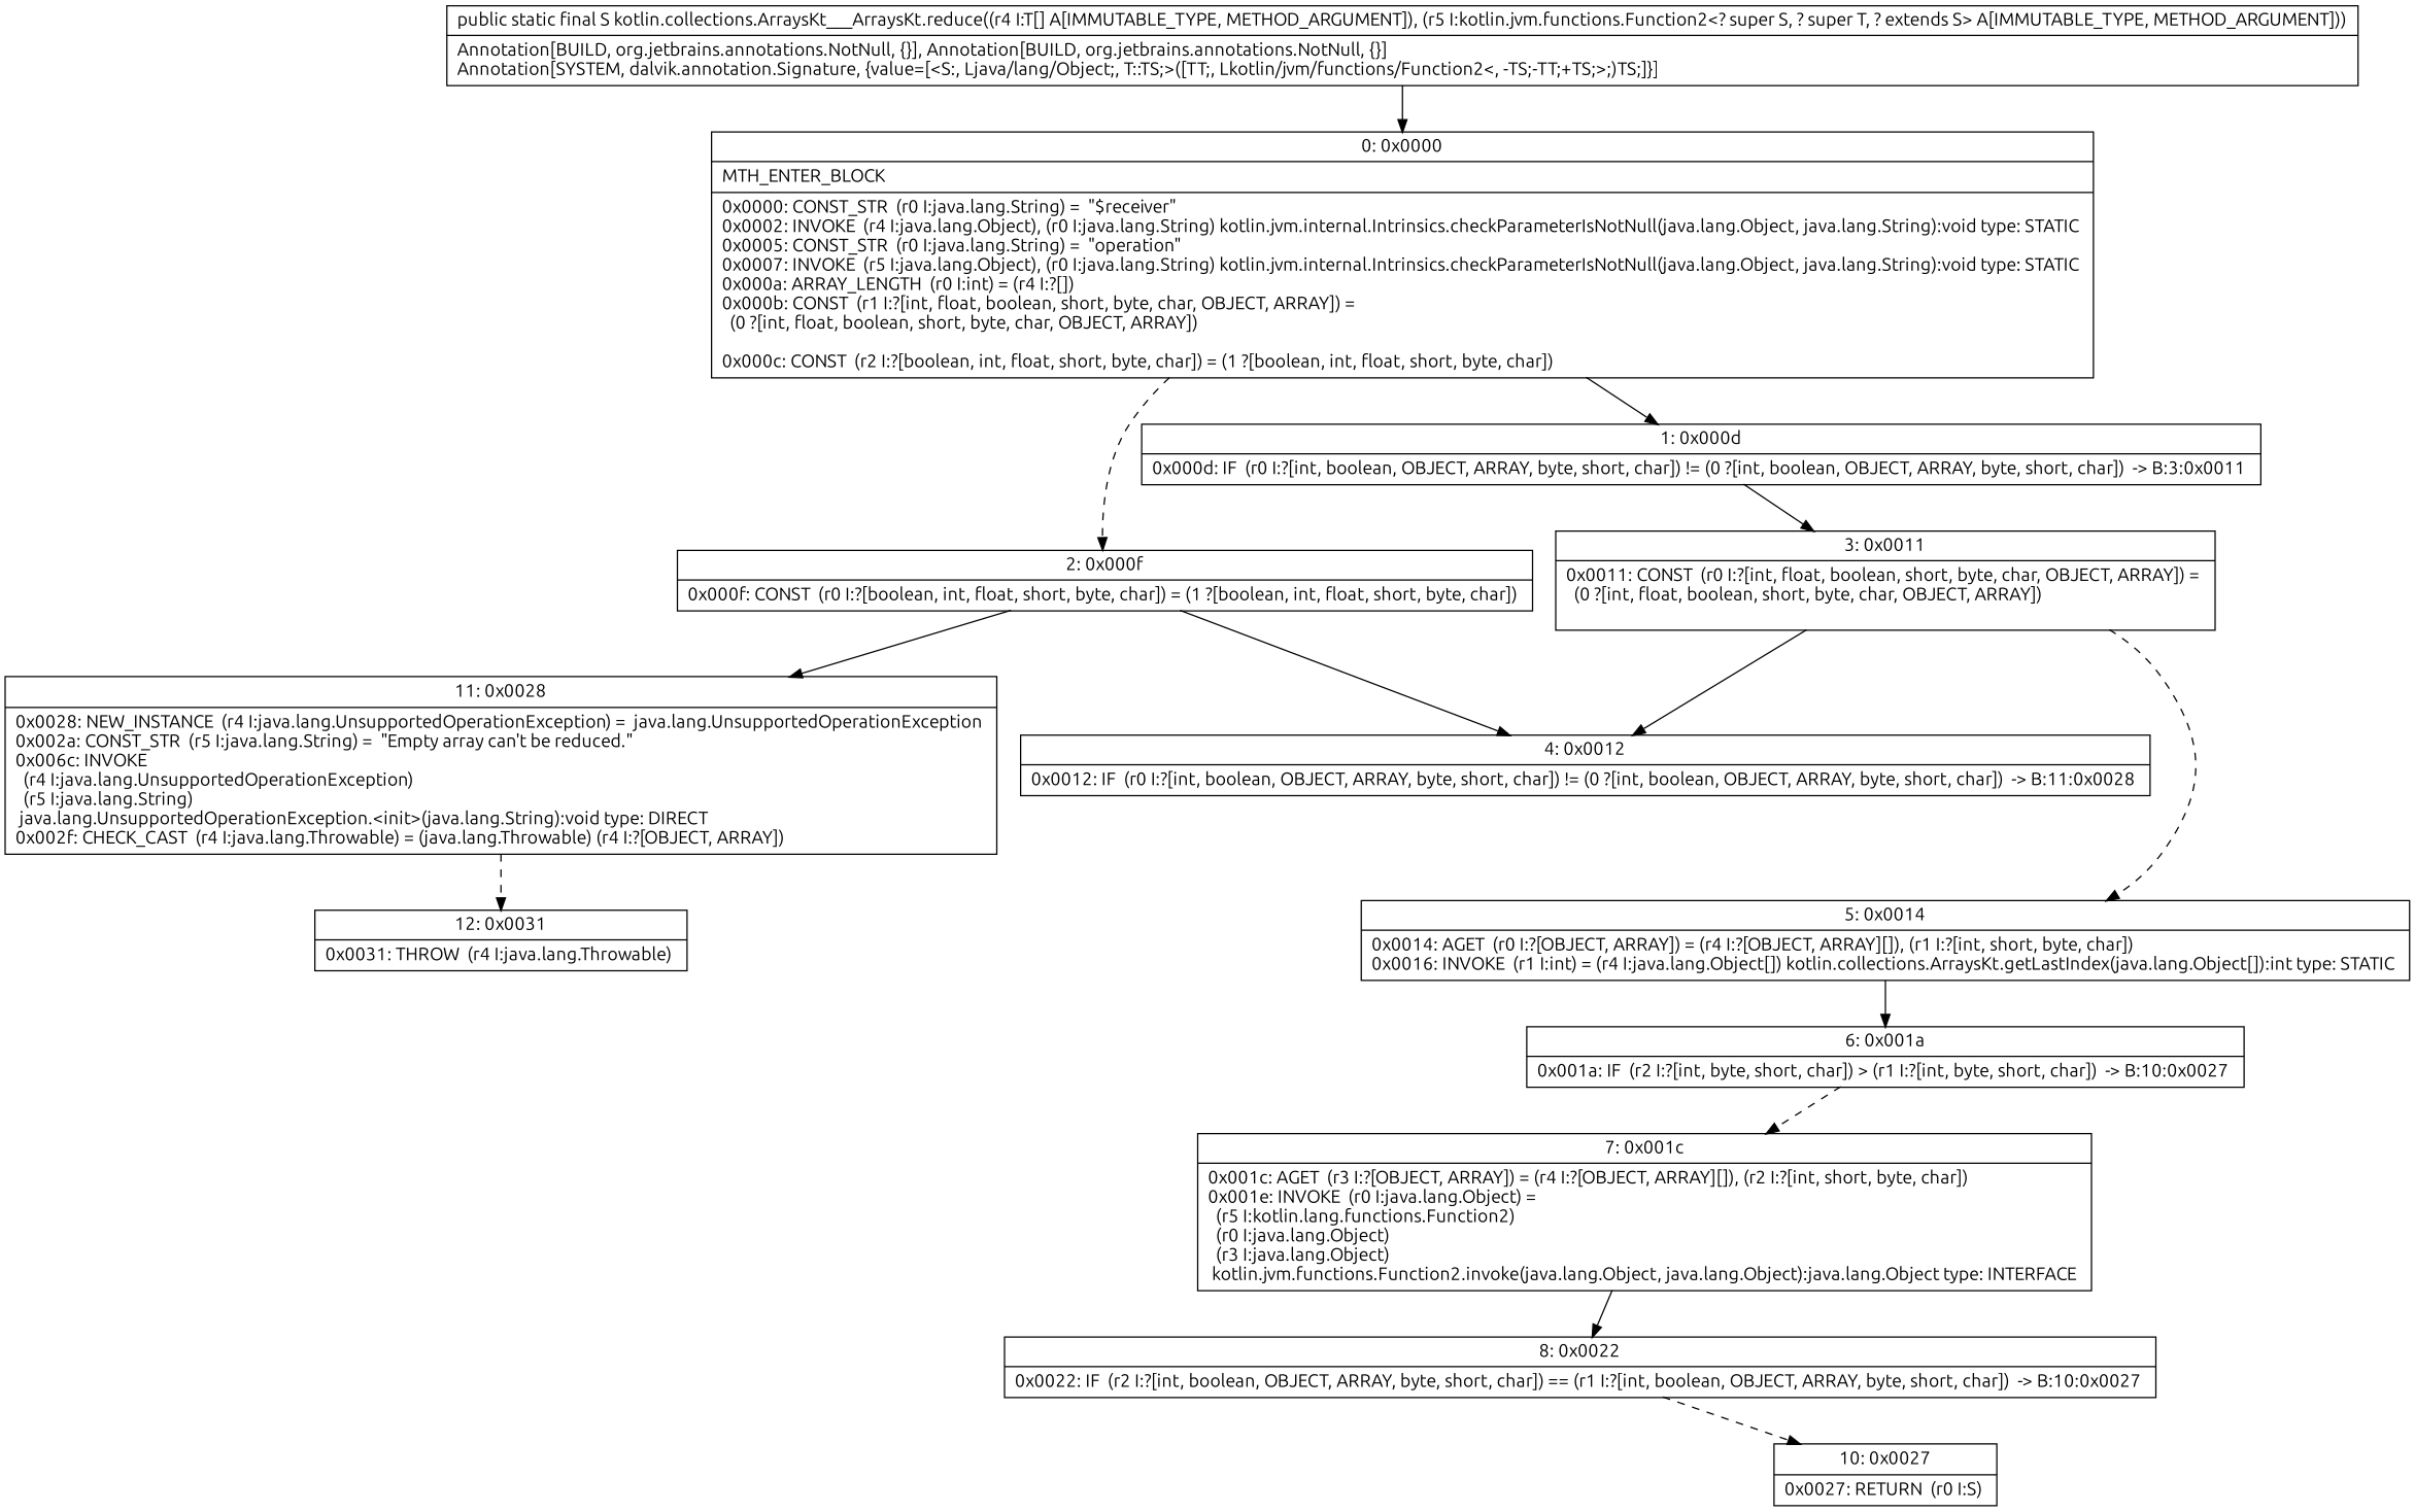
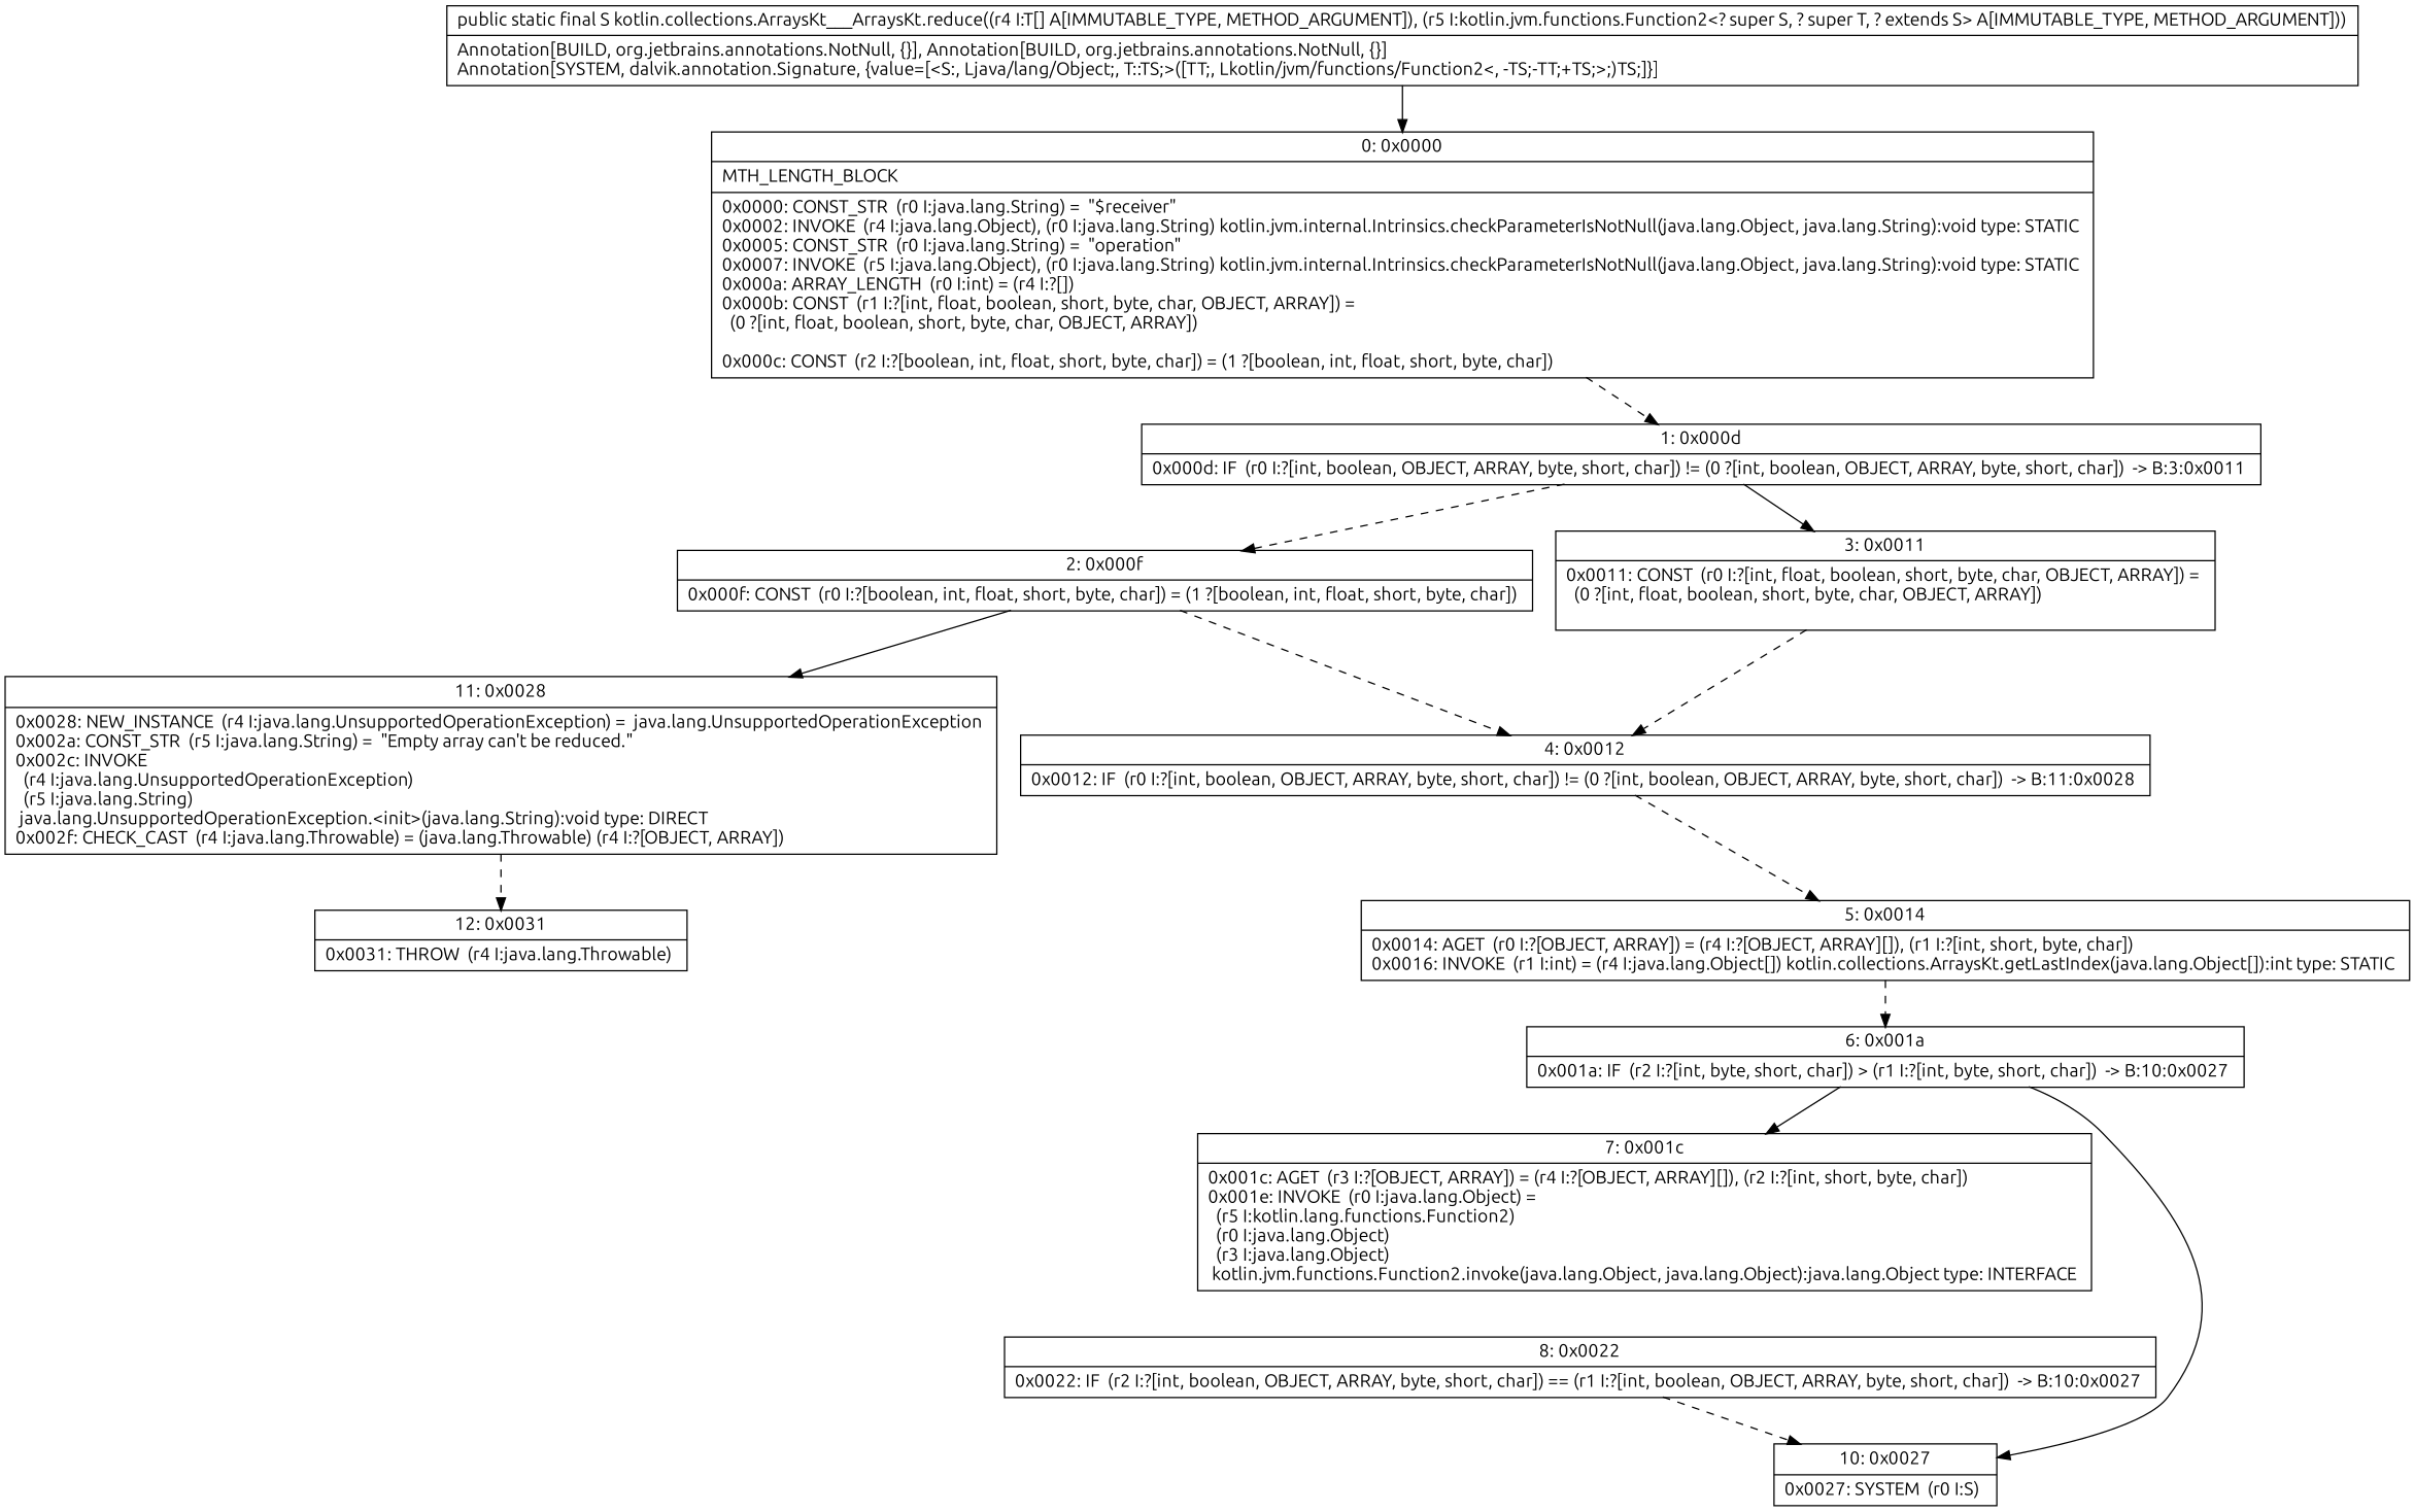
  digraph {
    fontname=Ubuntu
    node [fontname=Ubuntu shape=record]
    edge [fontname=Ubuntu]
-   n1 [label="{0\:\ 0x0000|MTH_ENTER_BLOCK\l|0x0000: CONST_STR  (r0 I:java.lang.String) =  \"$receiver\" \l0x0002: INVOKE  (r4 I:java.lang.Object), (r0 I:java.lang.String) kotlin.jvm.internal.Intrinsics.checkParameterIsNotNull(java.lang.Object, java.lang.String):void type: STATIC \l0x0005: CONST_STR  (r0 I:java.lang.String) =  \"operation\" \l0x0007: INVOKE  (r5 I:java.lang.Object), (r0 I:java.lang.String) kotlin.jvm.internal.Intrinsics.checkParameterIsNotNull(java.lang.Object, java.lang.String):void type: STATIC \l0x000a: ARRAY_LENGTH  (r0 I:int) = (r4 I:?[]) \l0x000b: CONST  (r1 I:?[int, float, boolean, short, byte, char, OBJECT, ARRAY]) = \l  (0 ?[int, float, boolean, short, byte, char, OBJECT, ARRAY])\l \l0x000c: CONST  (r2 I:?[boolean, int, float, short, byte, char]) = (1 ?[boolean, int, float, short, byte, char]) \l}"]
+   n1 [label="{0\:\ 0x0000|MTH_LENGTH_BLOCK\l|0x0000: CONST_STR  (r0 I:java.lang.String) =  \"$receiver\" \l0x0002: INVOKE  (r4 I:java.lang.Object), (r0 I:java.lang.String) kotlin.jvm.internal.Intrinsics.checkParameterIsNotNull(java.lang.Object, java.lang.String):void type: STATIC \l0x0005: CONST_STR  (r0 I:java.lang.String) =  \"operation\" \l0x0007: INVOKE  (r5 I:java.lang.Object), (r0 I:java.lang.String) kotlin.jvm.internal.Intrinsics.checkParameterIsNotNull(java.lang.Object, java.lang.String):void type: STATIC \l0x000a: ARRAY_LENGTH  (r0 I:int) = (r4 I:?[]) \l0x000b: CONST  (r1 I:?[int, float, boolean, short, byte, char, OBJECT, ARRAY]) = \l  (0 ?[int, float, boolean, short, byte, char, OBJECT, ARRAY])\l \l0x000c: CONST  (r2 I:?[boolean, int, float, short, byte, char]) = (1 ?[boolean, int, float, short, byte, char]) \l}"]
    n2 [label="{1\:\ 0x000d|0x000d: IF  (r0 I:?[int, boolean, OBJECT, ARRAY, byte, short, char]) != (0 ?[int, boolean, OBJECT, ARRAY, byte, short, char])  \-\> B:3:0x0011 \l}"]
    n3 [label="{2\:\ 0x000f|0x000f: CONST  (r0 I:?[boolean, int, float, short, byte, char]) = (1 ?[boolean, int, float, short, byte, char]) \l}"]
    n4 [label="{3\:\ 0x0011|0x0011: CONST  (r0 I:?[int, float, boolean, short, byte, char, OBJECT, ARRAY]) = \l  (0 ?[int, float, boolean, short, byte, char, OBJECT, ARRAY])\l \l}"]
    n5 [label="{4\:\ 0x0012|0x0012: IF  (r0 I:?[int, boolean, OBJECT, ARRAY, byte, short, char]) != (0 ?[int, boolean, OBJECT, ARRAY, byte, short, char])  \-\> B:11:0x0028 \l}"]
-   n6 [label="{11\:\ 0x0028|0x0028: NEW_INSTANCE  (r4 I:java.lang.UnsupportedOperationException) =  java.lang.UnsupportedOperationException \l0x002a: CONST_STR  (r5 I:java.lang.String) =  \"Empty array can't be reduced.\" \l0x006c: INVOKE  \l  (r4 I:java.lang.UnsupportedOperationException)\l  (r5 I:java.lang.String)\l java.lang.UnsupportedOperationException.\<init\>(java.lang.String):void type: DIRECT \l0x002f: CHECK_CAST  (r4 I:java.lang.Throwable) = (java.lang.Throwable) (r4 I:?[OBJECT, ARRAY]) \l}"]
+   n6 [label="{11\:\ 0x0028|0x0028: NEW_INSTANCE  (r4 I:java.lang.UnsupportedOperationException) =  java.lang.UnsupportedOperationException \l0x002a: CONST_STR  (r5 I:java.lang.String) =  \"Empty array can't be reduced.\" \l0x002c: INVOKE  \l  (r4 I:java.lang.UnsupportedOperationException)\l  (r5 I:java.lang.String)\l java.lang.UnsupportedOperationException.\<init\>(java.lang.String):void type: DIRECT \l0x002f: CHECK_CAST  (r4 I:java.lang.Throwable) = (java.lang.Throwable) (r4 I:?[OBJECT, ARRAY]) \l}"]
    n7 [label="{5\:\ 0x0014|0x0014: AGET  (r0 I:?[OBJECT, ARRAY]) = (r4 I:?[OBJECT, ARRAY][]), (r1 I:?[int, short, byte, char]) \l0x0016: INVOKE  (r1 I:int) = (r4 I:java.lang.Object[]) kotlin.collections.ArraysKt.getLastIndex(java.lang.Object[]):int type: STATIC \l}"]
    n8 [label="{6\:\ 0x001a|0x001a: IF  (r2 I:?[int, byte, short, char]) \> (r1 I:?[int, byte, short, char])  \-\> B:10:0x0027 \l}"]
    n9 [label="{12\:\ 0x0031|0x0031: THROW  (r4 I:java.lang.Throwable) \l}"]
    n10 [label="{7\:\ 0x001c|0x001c: AGET  (r3 I:?[OBJECT, ARRAY]) = (r4 I:?[OBJECT, ARRAY][]), (r2 I:?[int, short, byte, char]) \l0x001e: INVOKE  (r0 I:java.lang.Object) = \l  (r5 I:kotlin.lang.functions.Function2)\l  (r0 I:java.lang.Object)\l  (r3 I:java.lang.Object)\l kotlin.jvm.functions.Function2.invoke(java.lang.Object, java.lang.Object):java.lang.Object type: INTERFACE \l}"]
-   n11 [label="{10\:\ 0x0027|0x0027: RETURN  (r0 I:S) \l}"]
+   n11 [label="{10\:\ 0x0027|0x0027: SYSTEM  (r0 I:S) \l}"]
    n12 [label="{8\:\ 0x0022|0x0022: IF  (r2 I:?[int, boolean, OBJECT, ARRAY, byte, short, char]) == (r1 I:?[int, boolean, OBJECT, ARRAY, byte, short, char])  \-\> B:10:0x0027 \l}"]
    n13 [label="{public static final S kotlin.collections.ArraysKt___ArraysKt.reduce((r4 I:T[] A[IMMUTABLE_TYPE, METHOD_ARGUMENT]), (r5 I:kotlin.jvm.functions.Function2\<? super S, ? super T, ? extends S\> A[IMMUTABLE_TYPE, METHOD_ARGUMENT]))  | Annotation[BUILD, org.jetbrains.annotations.NotNull, \{\}], Annotation[BUILD, org.jetbrains.annotations.NotNull, \{\}]\lAnnotation[SYSTEM, dalvik.annotation.Signature, \{value=[\<S:, Ljava\/lang\/Object;, T::TS;\>([TT;, Lkotlin\/jvm\/functions\/Function2\<, \-TS;\-TT;+TS;\>;)TS;]\}]\l}"]
-   n1 -> n2
-   n1 -> n3 [style=dashed]
+   n1 -> n2 [style=dashed]
+   n2 -> n3 [style=dashed]
    n2 -> n4
-   n3 -> n5
+   n3 -> n5 [style=dashed]
    n3 -> n6
-   n4 -> n5
-   n4 -> n7 [style=dashed]
+   n4 -> n5 [style=dashed]
+   n5 -> n7 [style=dashed]
    n6 -> n9 [style=dashed]
-   n7 -> n8
-   n8 -> n10 [style=dashed]
-   n10 -> n12
+   n7 -> n8 [style=dashed]
+   n8 -> n10 [style=solid]
+   n8 -> n11
    n12 -> n11 [style=dashed]
    n13 -> n1
  }
